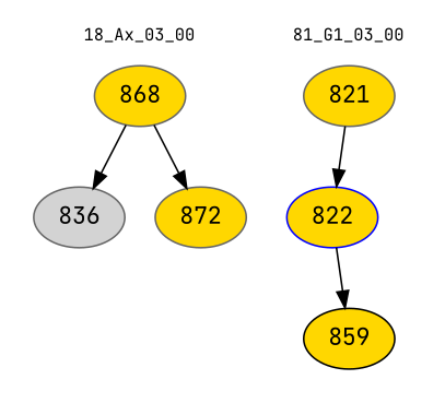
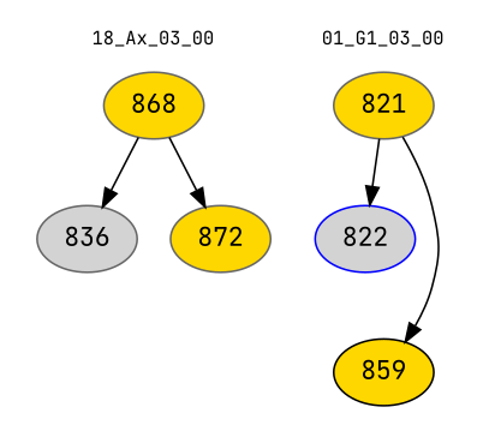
  digraph {
    fontname="JetBrains Mono"
    node [color=gray40 fillcolor=gold fontname="JetBrains Mono" style=filled]
    edge [color=black fontname="JetBrains Mono"]
    n1 [label=868]
    n2 [fillcolor=lightgrey label=836]
    n3 [label=872]
-   n4 [color=blue label=822]
+   n4 [color=blue fillcolor=lightgrey label=822]
    n5 [label=821]
    n6 [color=black label=859]
    subgraph cluster_1 {
      color=white
      fontsize=10
      label="18_Ax_03_00"
      n1
      n2
      n3
    }
    subgraph cluster_2 {
      color=white
      fontsize=10
-     label="81_G1_03_00"
+     label="01_G1_03_00"
      n4
      n5
      n6
    }
    n1 -> n2
    n1 -> n3
-   n4 -> n6
+   n5 -> n6
    n5 -> n4
  }
